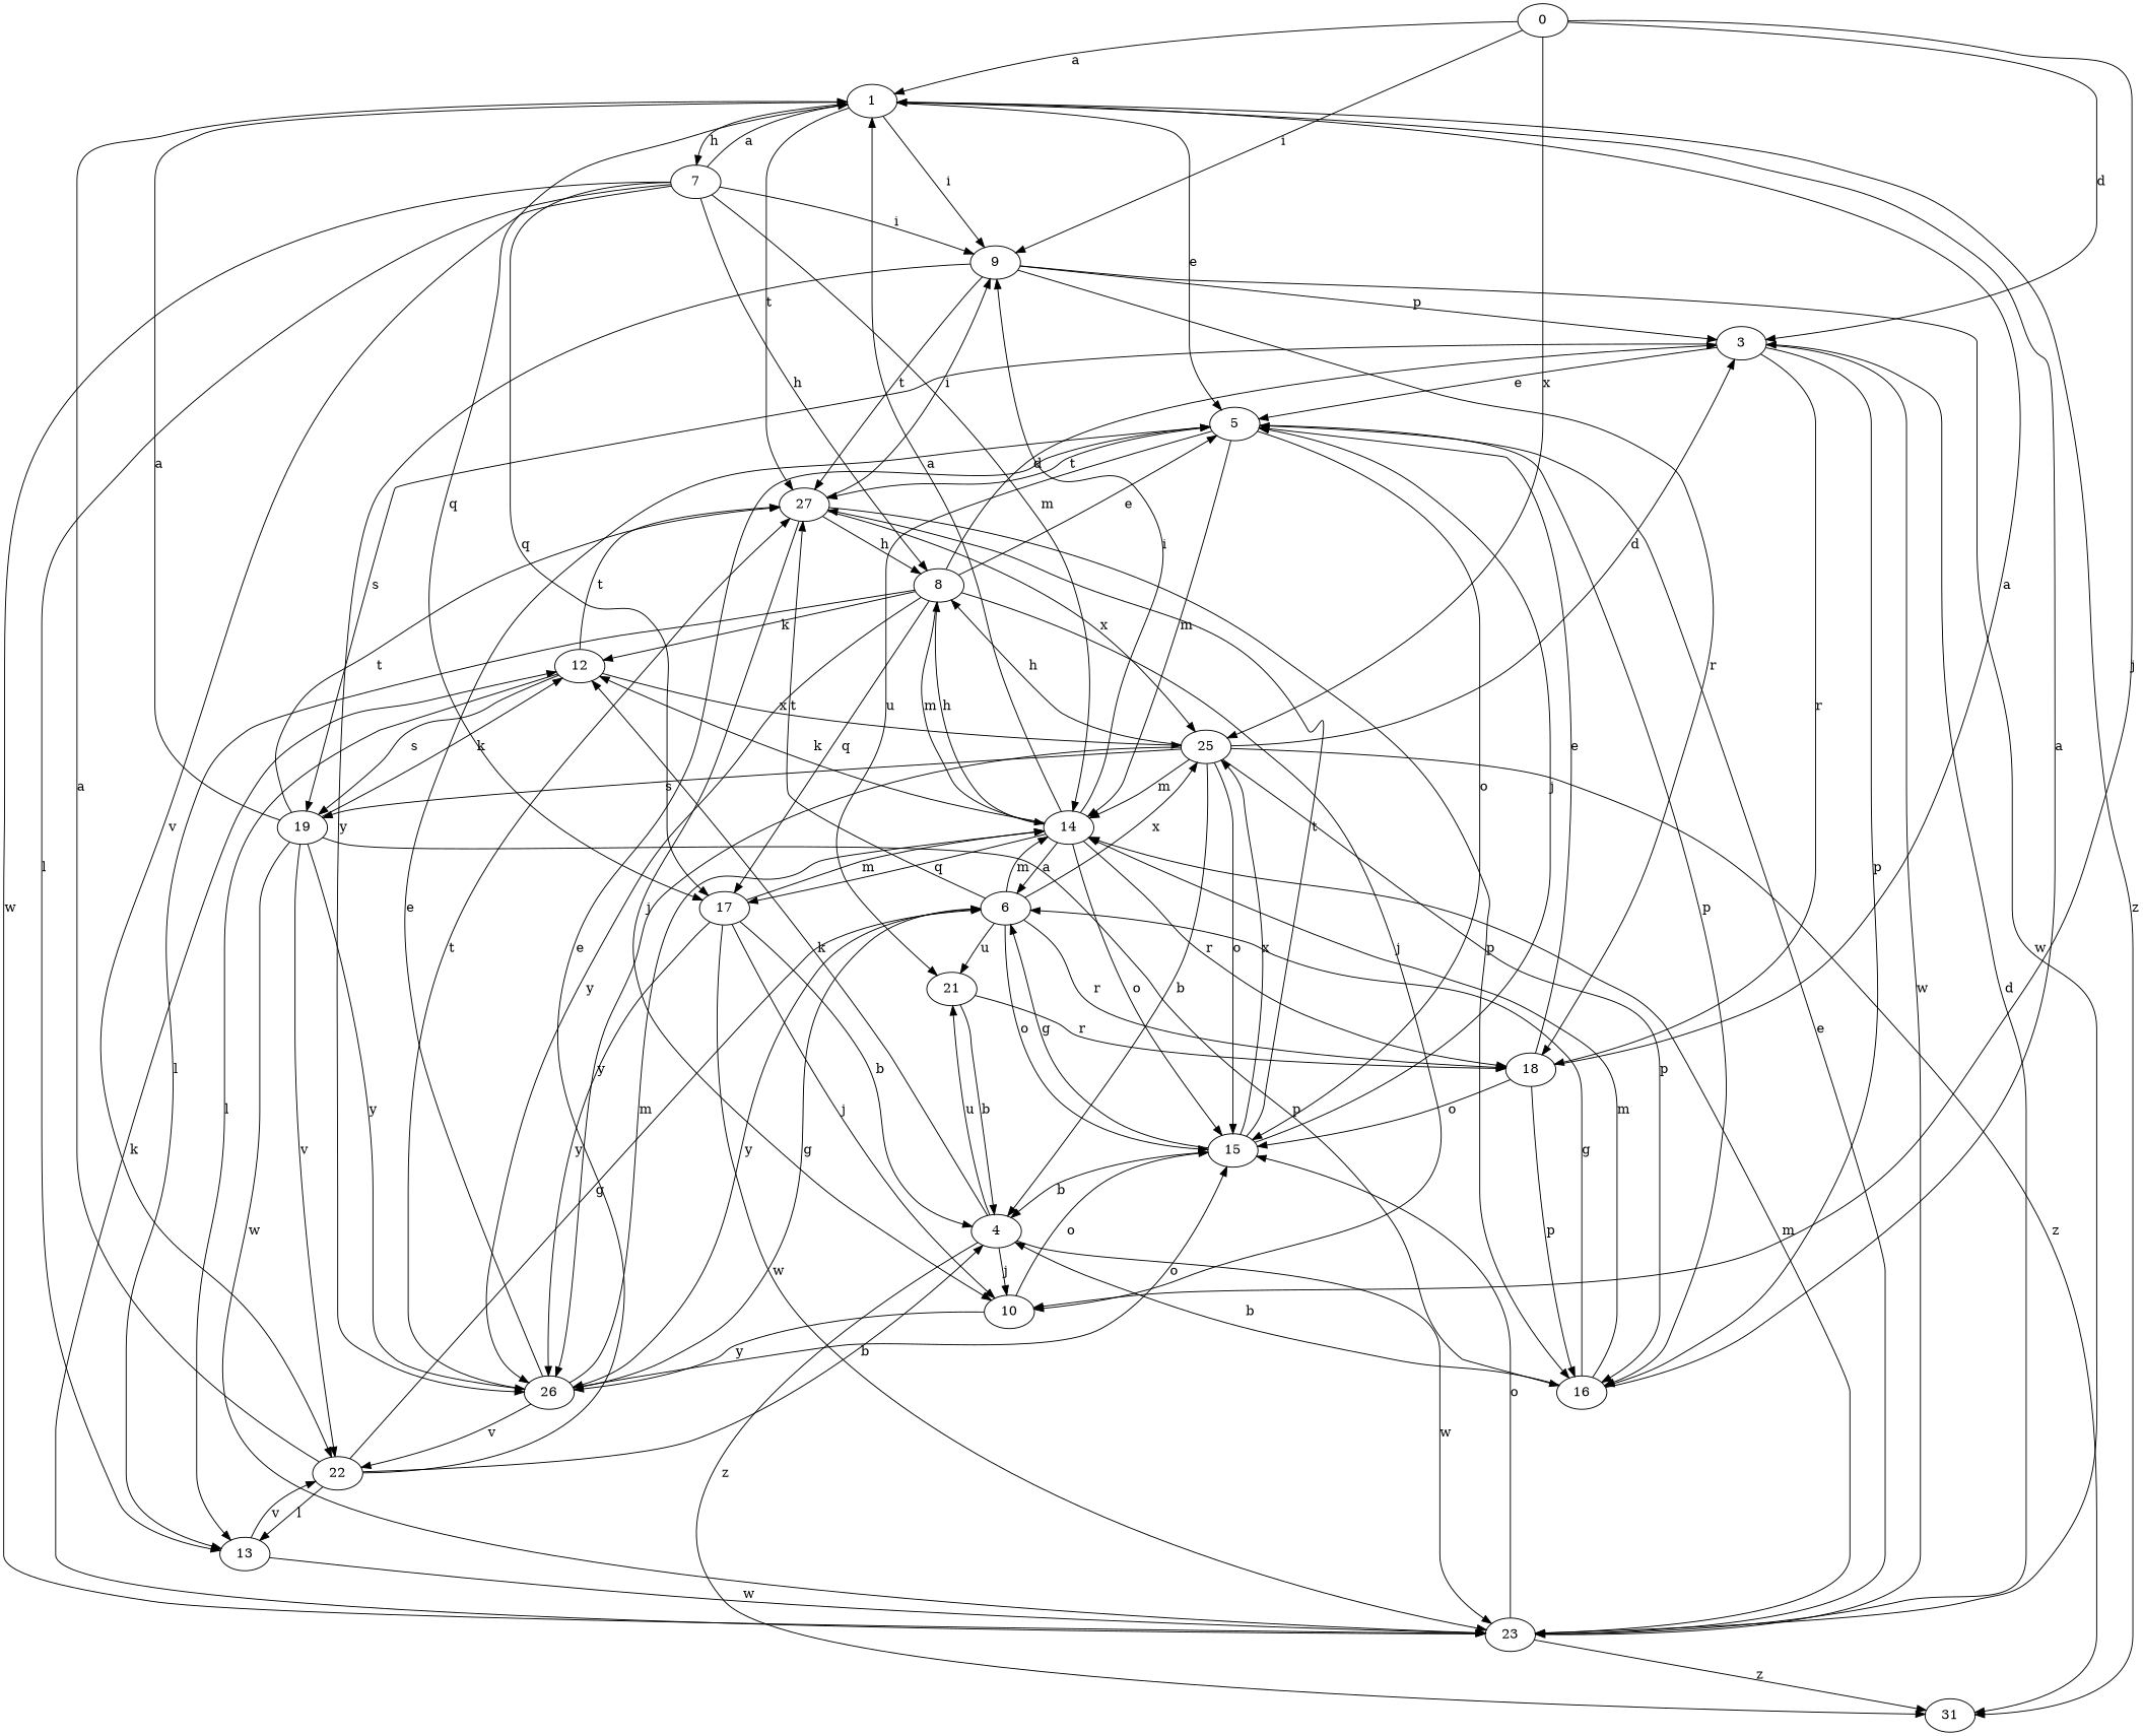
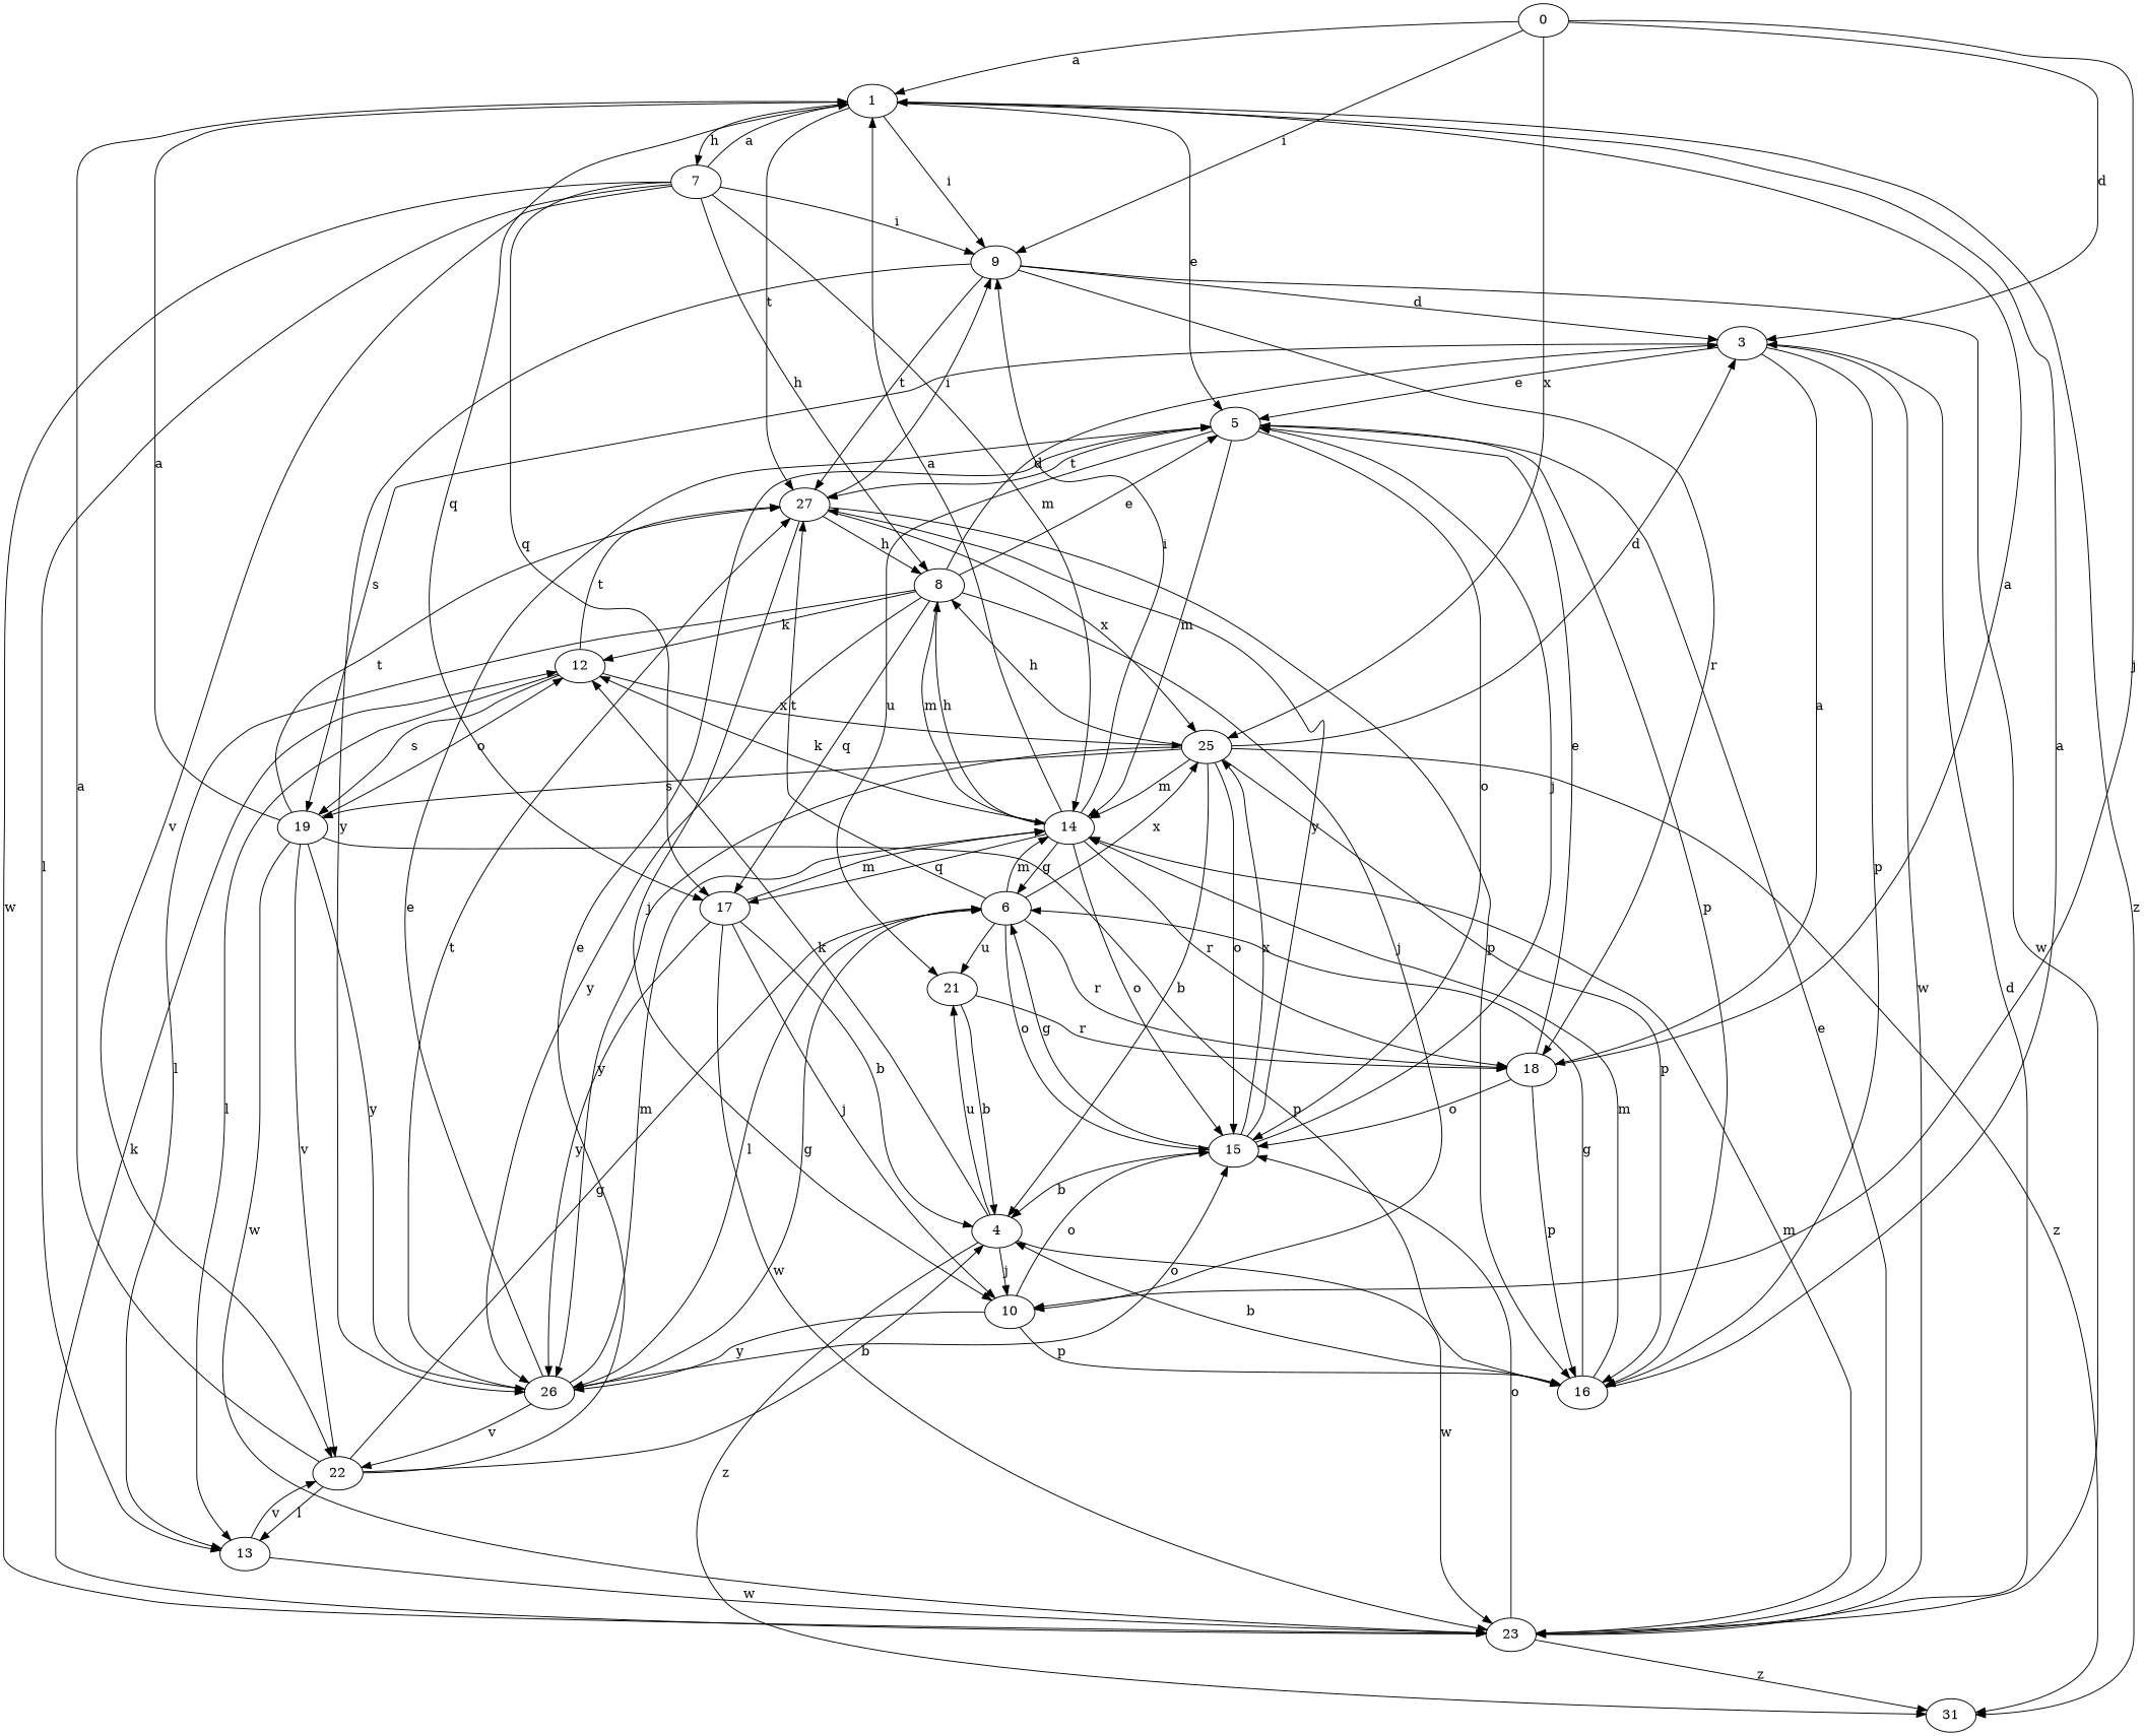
  strict digraph {
    0
    1
    3
    9
    10
    25
    5
    7
    17
    n10 [label=27]
    31
    23
    16
    18
    19
    26
    15
    n18 [label=4]
    14
    8
    21
    13
    22
    12
    6
    0 -> 1 [label=a]
    0 -> 3 [label=d]
    0 -> 9 [label=i]
    0 -> 10 [label=j]
    0 -> 25 [label=x]
    1 -> 9 [label=i]
    1 -> 5 [label=e]
    1 -> 7 [label=h]
    1 -> 17 [label=q]
    1 -> n10 [label=t]
    1 -> 31 [label=z]
    3 -> 5 [label=e]
    3 -> 23 [label=w]
    3 -> 16 [label=p]
-   3 -> 18 [label=r]
+   3 -> 18 [label=a]
    3 -> 19 [label=s]
-   9 -> 3 [label=p]
+   9 -> 3 [label=d]
    9 -> n10 [label=t]
    9 -> 23 [label=w]
    9 -> 18 [label=r]
    9 -> 26 [label=y]
+   10 -> 16 [label=p]
    10 -> 26 [label=y]
    10 -> 15 [label=o]
    25 -> 3 [label=d]
    25 -> 31 [label=z]
    25 -> 16 [label=p]
    25 -> 19 [label=s]
    25 -> 26 [label=y]
    25 -> 15 [label=o]
    25 -> n18 [label=b]
    25 -> 14 [label=m]
    25 -> 8 [label=h]
    5 -> n10 [label=t]
    5 -> 16 [label=p]
    5 -> 15 [label=o]
    5 -> 14 [label=m]
    5 -> 21 [label=u]
    7 -> 1 [label=a]
    7 -> 9 [label=i]
    7 -> 17 [label=q]
    7 -> 23 [label=w]
    7 -> 14 [label=m]
    7 -> 8 [label=h]
    7 -> 13 [label=l]
    7 -> 22 [label=v]
    17 -> 10 [label=j]
    17 -> 23 [label=w]
    17 -> 26 [label=y]
    17 -> n18 [label=b]
    17 -> 14 [label=m]
    n10 -> 9 [label=i]
    n10 -> 10 [label=j]
    n10 -> 25 [label=x]
    n10 -> 16 [label=p]
    n10 -> 8 [label=h]
    23 -> 3 [label=d]
    23 -> 5 [label=e]
    23 -> 31 [label=z]
    23 -> 15 [label=o]
    23 -> 14 [label=m]
    23 -> 12 [label=k]
    16 -> 1 [label=a]
    16 -> n18 [label=b]
    16 -> 14 [label=m]
    16 -> 6 [label=g]
    18 -> 1 [label=a]
    18 -> 5 [label=e]
    18 -> 16 [label=p]
    18 -> 15 [label=o]
    19 -> 1 [label=a]
    19 -> n10 [label=t]
    19 -> 23 [label=w]
    19 -> 16 [label=p]
    19 -> 26 [label=y]
    19 -> 22 [label=v]
-   19 -> 12 [label=k]
+   19 -> 12 [label=o]
    26 -> 5 [label=e]
    26 -> n10 [label=t]
    26 -> 15 [label=o]
    26 -> 14 [label=m]
    26 -> 22 [label=v]
    26 -> 6 [label=g]
    15 -> 25 [label=x]
    15 -> 5 [label=j]
-   15 -> n10 [label=t]
+   15 -> n10 [label=y]
    15 -> n18 [label=b]
    15 -> 6 [label=g]
    n18 -> 10 [label=j]
    n18 -> 31 [label=z]
    n18 -> 23 [label=w]
    n18 -> 21 [label=u]
    n18 -> 12 [label=k]
    14 -> 1 [label=a]
    14 -> 9 [label=i]
    14 -> 17 [label=q]
    14 -> 18 [label=r]
    14 -> 15 [label=o]
    14 -> 8 [label=h]
    14 -> 12 [label=k]
-   14 -> 6 [label=a]
+   14 -> 6 [label=g]
    8 -> 3 [label=d]
    8 -> 10 [label=j]
    8 -> 5 [label=e]
    8 -> 17 [label=q]
    8 -> 26 [label=y]
    8 -> 14 [label=m]
    8 -> 13 [label=l]
    8 -> 12 [label=k]
    21 -> 18 [label=r]
    21 -> n18 [label=b]
    13 -> 23 [label=w]
    13 -> 22 [label=v]
    22 -> 1 [label=a]
    22 -> 5 [label=e]
    22 -> n18 [label=b]
    22 -> 13 [label=l]
    22 -> 6 [label=g]
    12 -> 25 [label=x]
    12 -> n10 [label=t]
    12 -> 19 [label=s]
    12 -> 13 [label=l]
    6 -> 25 [label=x]
    6 -> n10 [label=t]
    6 -> 18 [label=r]
-   6 -> 26 [label=y]
+   6 -> 26 [label=l]
    6 -> 15 [label=o]
    6 -> 14 [label=m]
    6 -> 21 [label=u]
  }
